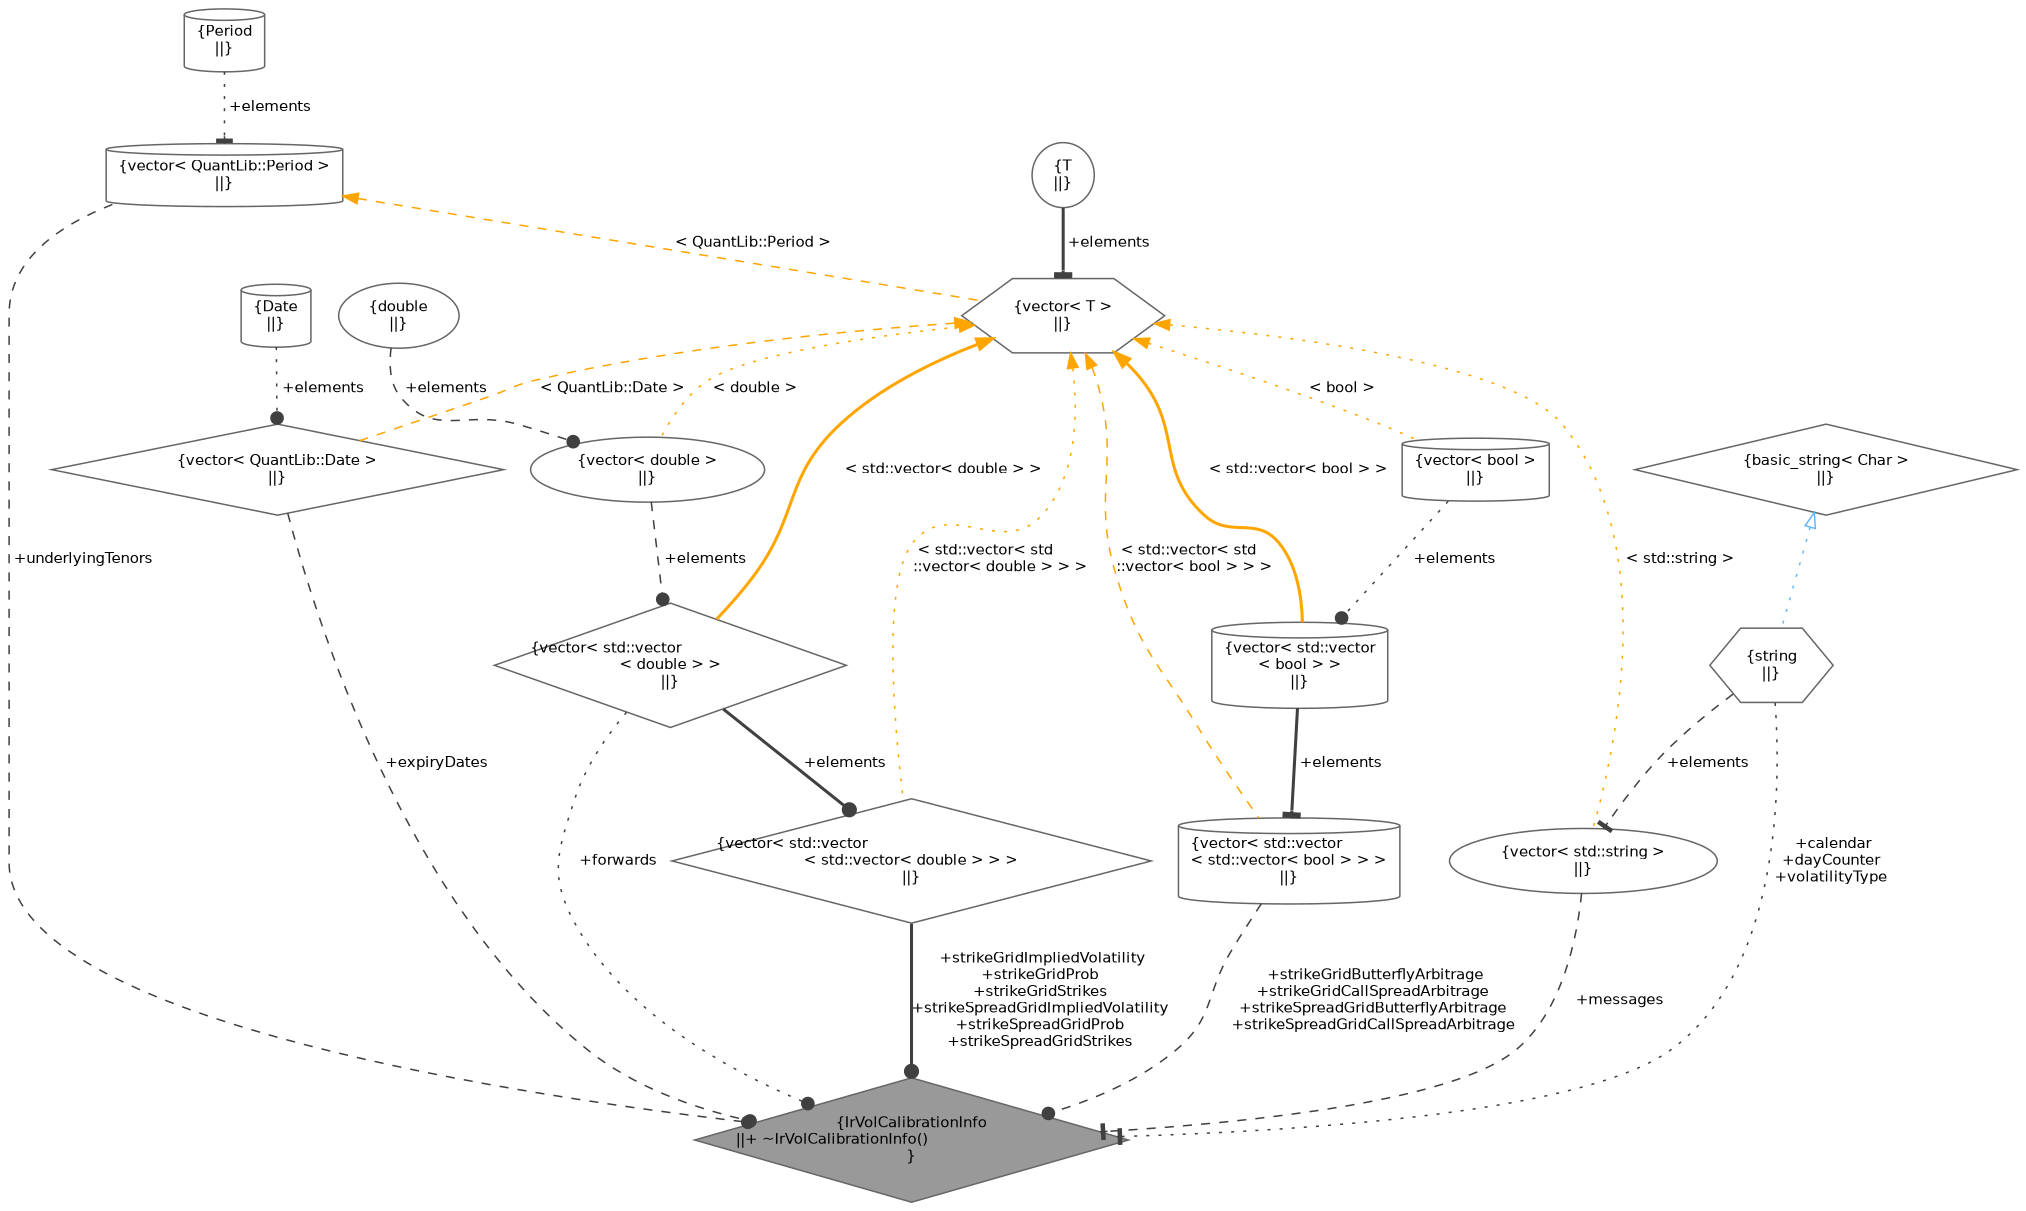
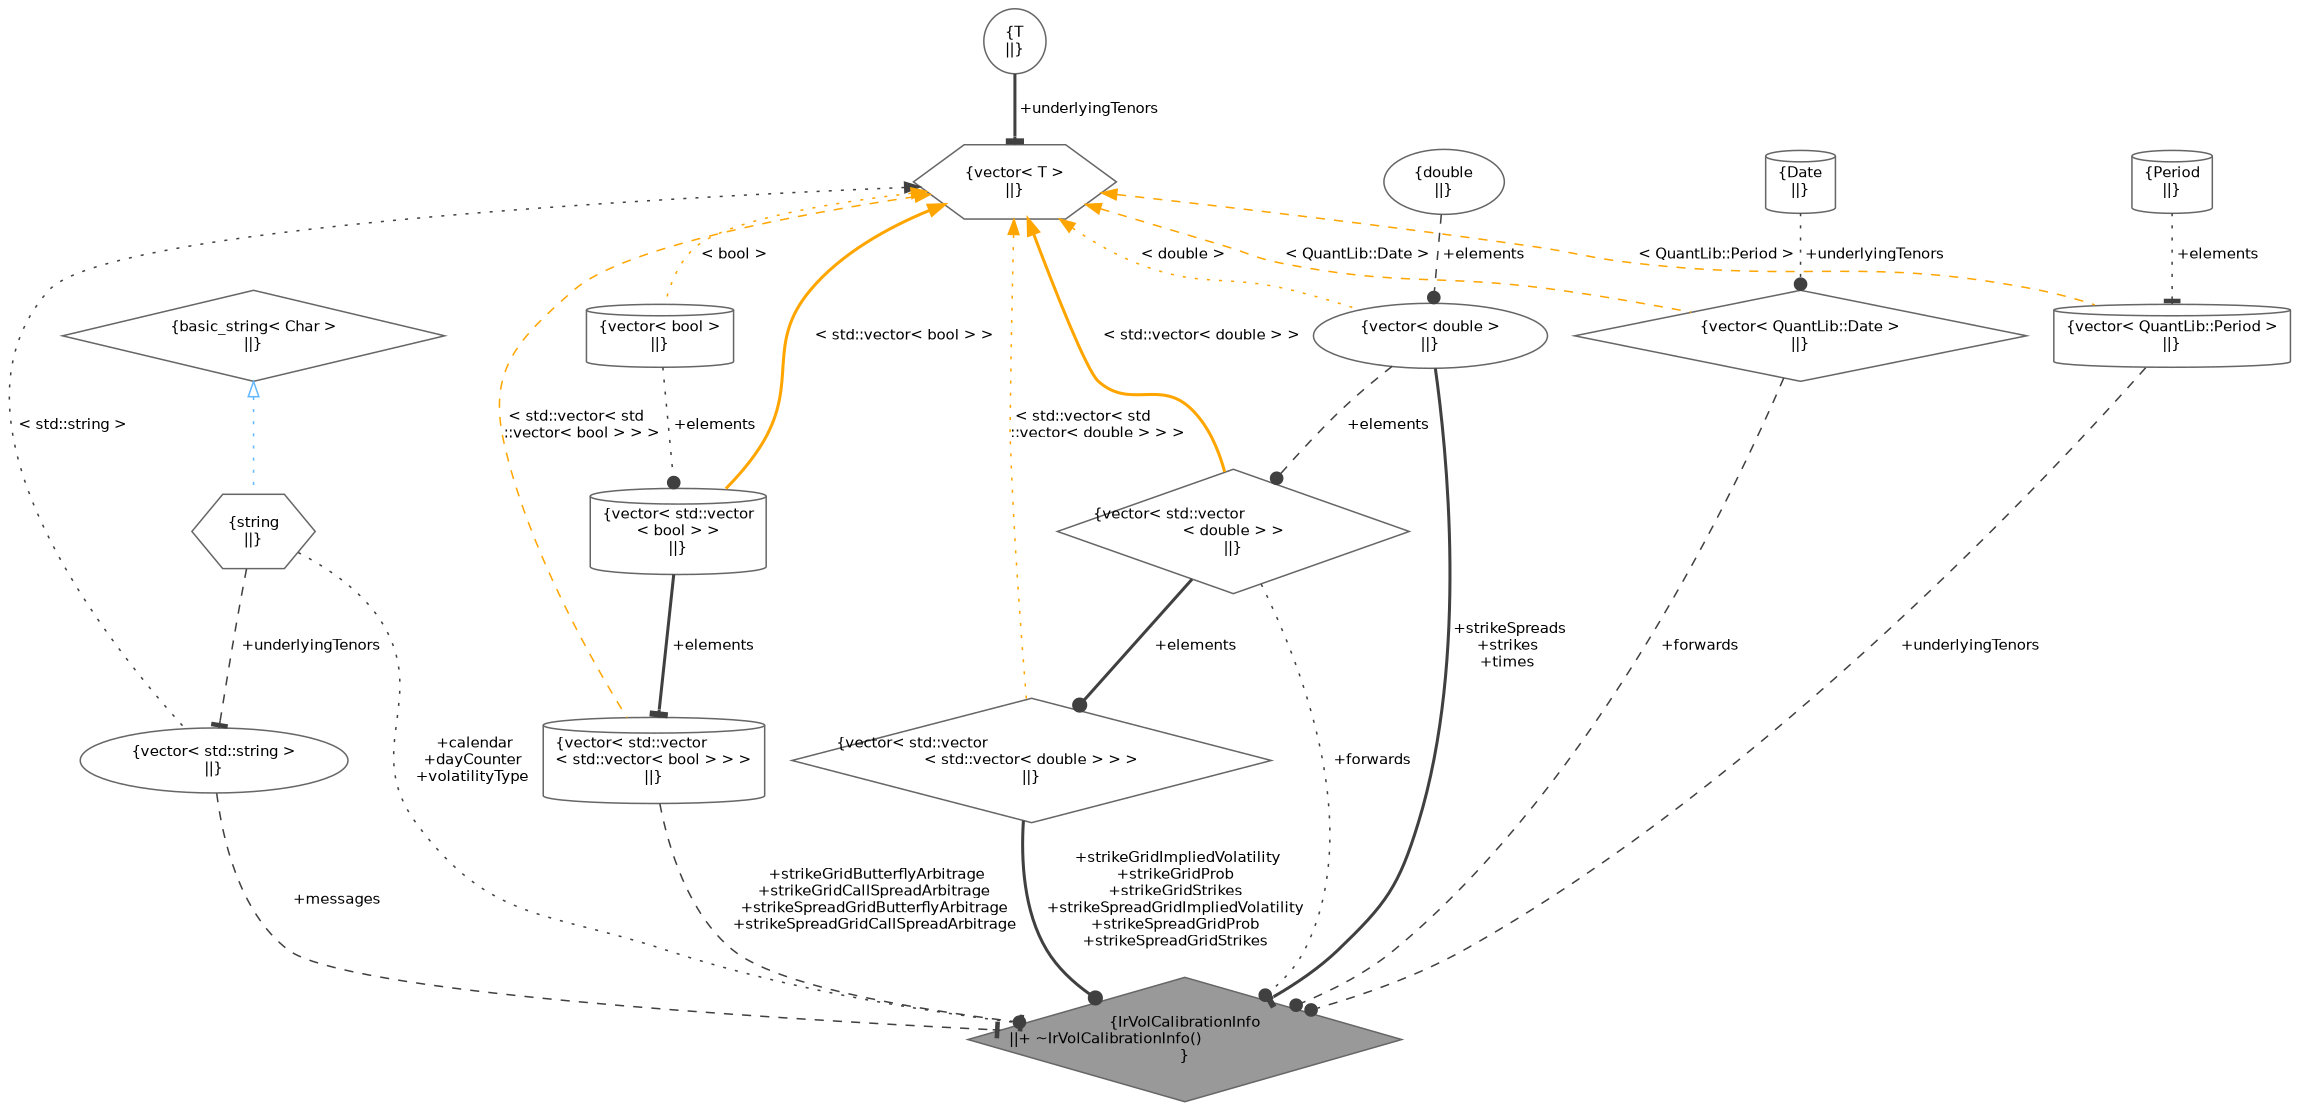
  digraph {
    node [color=gray40 fillcolor=white fontname=Helvetica fontsize=10 shape=cylinder style=filled]
    edge [color=grey25 fontname=Helvetica fontsize=10 labelfontname=Helvetica labelfontsize=10 style=dotted]
    n1 [fillcolor=grey60 fontcolor=black height=0.2 label="{IrVolCalibrationInfo\n||+ ~IrVolCalibrationInfo()\l}" shape=diamond width=0.4]
    n2 [height=0.2 label="{string\n||}" shape=hexagon width=0.4]
    n3 [height=0.2 label="{vector\< std::string \>\n||}" shape=ellipse width=0.4]
    n4 [height=0.2 label="{basic_string\< Char \>\n||}" shape=diamond width=0.4]
    n5 [height=0.2 label="{vector\< bool \>\n||}" width=0.4]
    n6 [height=0.2 label="{vector\< std::vector\l\< bool \> \>\n||}" width=0.4]
    n7 [height=0.2 label="{vector\< QuantLib::Date \>\n||}" shape=diamond width=0.4]
    n8 [height=0.2 label="{Date\n||}" width=0.4]
    n9 [height=0.2 label="{vector\< T \>\n||}" shape=hexagon width=0.4]
    n10 [height=0.2 label="{vector\< QuantLib::Period \>\n||}" width=0.4]
    n11 [height=0.2 label="{vector\< double \>\n||}" shape=ellipse width=0.4]
    n12 [height=0.2 label="{vector\< std::vector\l\< double \> \>\n||}" shape=diamond width=0.4]
    n13 [height=0.2 label="{vector\< std::vector\l\< std::vector\< double \> \> \>\n||}" shape=diamond width=0.4]
    n14 [height=0.2 label="{vector\< std::vector\l\< std::vector\< bool \> \> \>\n||}" width=0.4]
    n15 [height=0.2 label="{T\n||}" shape=ellipse width=0.4]
    n16 [height=0.2 label="{Period\n||}" width=0.4]
    n17 [height=0.2 label="{double\n||}" shape=ellipse width=0.4]
    n2 -> n1 [arrowhead=tee label=" +calendar\n+dayCounter\n+volatilityType"]
-   n2 -> n3 [arrowhead=tee label=" +elements" style=dashed]
+   n2 -> n3 [arrowhead=tee label=" +underlyingTenors" style=dashed]
    n3 -> n1 [arrowhead=tee label=" +messages" style=dashed]
    n4 -> n2 [arrowtail=onormal color=steelblue1 dir=back]
    n5 -> n6 [arrowhead=dot label=" +elements"]
    n6 -> n14 [arrowhead=tee label=" +elements" style=bold]
-   n7 -> n1 [arrowhead=dot label=" +expiryDates" style=dashed]
-   n8 -> n7 [arrowhead=dot label=" +elements"]
-   n9 -> n3 [color=orange dir=back label=" \< std::string \>"]
+   n7 -> n1 [arrowhead=dot label=" +forwards" style=dashed]
+   n8 -> n7 [arrowhead=dot label=" +underlyingTenors"]
+   n9 -> n3 [dir=back label=" \< std::string \>"]
    n9 -> n5 [color=orange dir=back label=" \< bool \>"]
    n9 -> n6 [color=orange dir=back label=" \< std::vector\< bool \> \>" style=bold]
    n9 -> n7 [color=orange dir=back label=" \< QuantLib::Date \>" style=dashed]
-   n10 -> n9 [color=orange dir=back label=" \< QuantLib::Period \>" style=dashed]
+   n9 -> n10 [color=orange dir=back label=" \< QuantLib::Period \>" style=dashed]
    n9 -> n11 [color=orange dir=back label=" \< double \>"]
    n9 -> n12 [color=orange dir=back label=" \< std::vector\< double \> \>" style=bold]
    n9 -> n13 [color=orange dir=back label=" \< std::vector\< std\l::vector\< double \> \> \>"]
    n9 -> n14 [color=orange dir=back label=" \< std::vector\< std\l::vector\< bool \> \> \>" style=dashed]
    n10 -> n1 [arrowhead=dot label=" +underlyingTenors" style=dashed]
+   n11 -> n1 [arrowhead=tee label=" +strikeSpreads\n+strikes\n+times" style=bold]
    n11 -> n12 [arrowhead=dot label=" +elements" style=dashed]
    n12 -> n1 [arrowhead=dot label=" +forwards"]
    n12 -> n13 [arrowhead=dot label=" +elements" style=bold]
    n13 -> n1 [arrowhead=dot label=" +strikeGridImpliedVolatility\n+strikeGridProb\n+strikeGridStrikes\n+strikeSpreadGridImpliedVolatility\n+strikeSpreadGridProb\n+strikeSpreadGridStrikes" style=bold]
    n14 -> n1 [arrowhead=dot label=" +strikeGridButterflyArbitrage\n+strikeGridCallSpreadArbitrage\n+strikeSpreadGridButterflyArbitrage\n+strikeSpreadGridCallSpreadArbitrage" style=dashed]
-   n15 -> n9 [arrowhead=tee label=" +elements" style=bold]
+   n15 -> n9 [arrowhead=tee label=" +underlyingTenors" style=bold]
    n16 -> n10 [arrowhead=tee label=" +elements"]
    n17 -> n11 [arrowhead=dot label=" +elements" style=dashed]
  }
